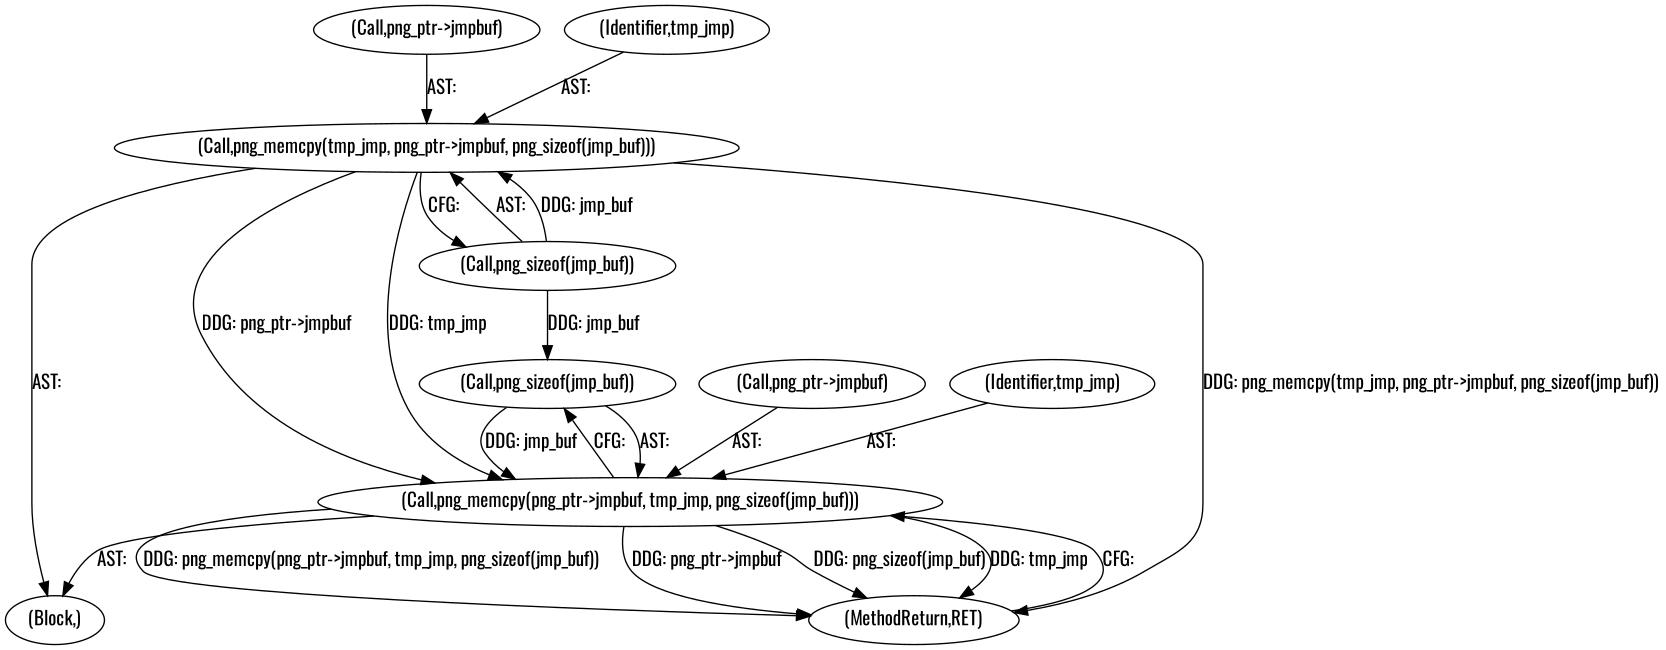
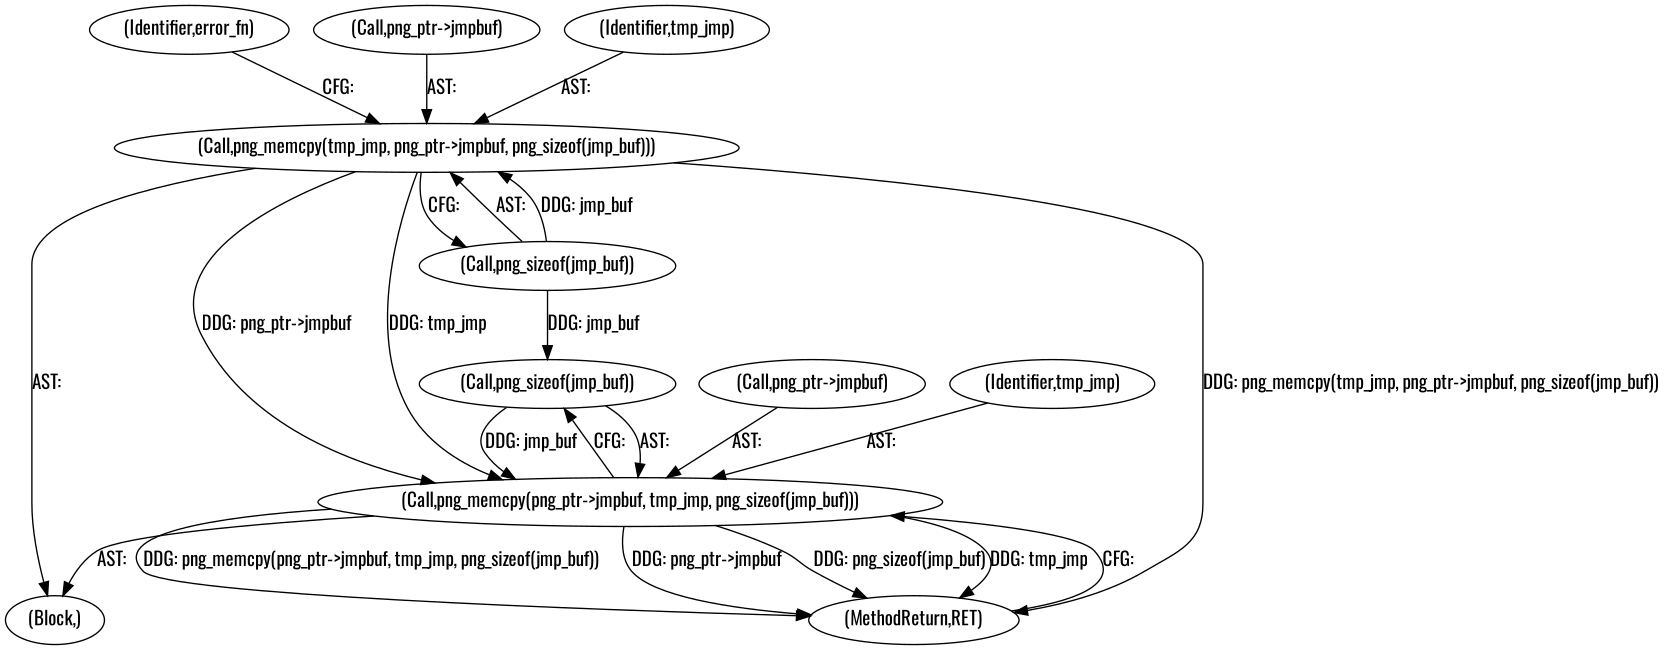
  digraph {
    fontname=Oswald
    node [fontname=Oswald]
    edge [fontname=Oswald]
    n1 [label="(Call,png_memcpy(tmp_jmp, png_ptr->jmpbuf, png_sizeof(jmp_buf)))"]
    n2 [label="(Call,png_sizeof(jmp_buf))"]
    n3 [label="(Call,png_memcpy(png_ptr->jmpbuf, tmp_jmp, png_sizeof(jmp_buf)))"]
    n4 [label="(Block,)"]
    n5 [label="(MethodReturn,RET)"]
    n6 [label="(Call,png_sizeof(jmp_buf))"]
+   n7 [label="(Identifier,error_fn)"]
    n8 [label="(Call,png_ptr->jmpbuf)"]
    n9 [label="(Identifier,tmp_jmp)"]
    n10 [label="(Call,png_ptr->jmpbuf)"]
    n11 [label="(Identifier,tmp_jmp)"]
    n1 -> n2 [label="CFG: "]
    n1 -> n3 [label="DDG: png_ptr->jmpbuf"]
    n1 -> n3 [label="DDG: tmp_jmp"]
    n1 -> n4 [label="AST: "]
    n1 -> n5 [label="DDG: png_memcpy(tmp_jmp, png_ptr->jmpbuf, png_sizeof(jmp_buf))"]
    n2 -> n1 [label="AST: "]
    n2 -> n1 [label="DDG: jmp_buf"]
    n2 -> n6 [label="DDG: jmp_buf"]
    n3 -> n4 [label="AST: "]
    n3 -> n5 [label="DDG: png_memcpy(png_ptr->jmpbuf, tmp_jmp, png_sizeof(jmp_buf))"]
    n3 -> n5 [label="DDG: png_ptr->jmpbuf"]
    n3 -> n5 [label="DDG: png_sizeof(jmp_buf)"]
    n3 -> n5 [label="DDG: tmp_jmp"]
    n3 -> n6 [label="CFG: "]
    n5 -> n3 [label="CFG: "]
    n6 -> n3 [label="AST: "]
    n6 -> n3 [label="DDG: jmp_buf"]
+   n7 -> n1 [label="CFG: "]
    n8 -> n3 [label="AST: "]
    n9 -> n3 [label="AST: "]
    n10 -> n1 [label="AST: "]
    n11 -> n1 [label="AST: "]
  }
